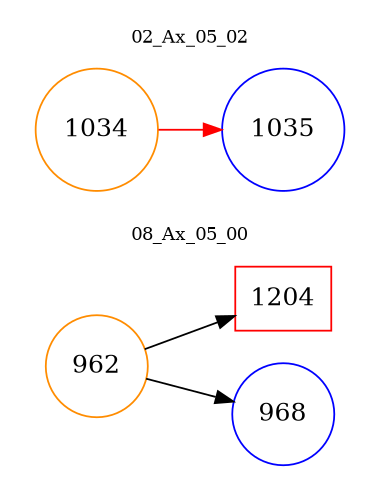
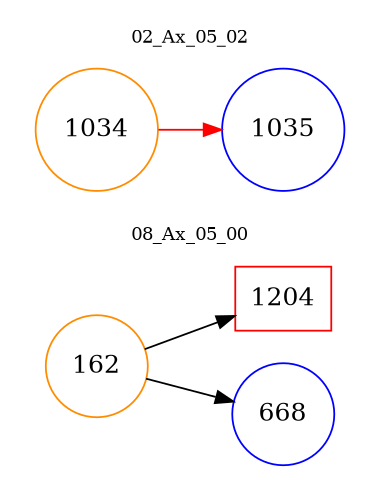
  digraph {
    rankdir=LR
    node [color=darkorange shape=circle]
    edge [color=black]
-   n1 [label=962]
-   n2 [color=blue label=968]
+   n1 [label=162]
+   n2 [color=blue label=668]
    n3 [color=red label=1204 shape=box]
    n4 [label=1034]
    n5 [color=blue label=1035]
    subgraph cluster_1 {
      color=white
      fontsize=10
      label="08_Ax_05_00"
      n1
      n2
      n3
    }
    subgraph cluster_2 {
      color=white
      fontsize=10
      label="02_Ax_05_02"
      n4
      n5
    }
    n1 -> n2
    n1 -> n3
    n4 -> n5 [color=red]
  }
